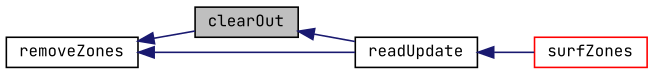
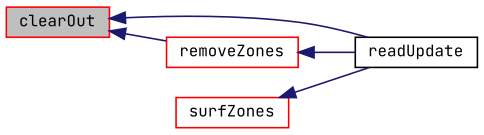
  digraph {
    fontname="JetBrains Mono"
    rankdir=LR
    node [color=black fontname="JetBrains Mono" fontsize=10 shape=record]
    edge [color=midnightblue dir=back fontname="JetBrains Mono" fontsize=10 labelfontname=FreeSans labelfontsize=10 style=solid]
-   n1 [fillcolor=grey75 fontcolor=black height=0.2 label=clearOut style=filled width=0.4]
+   n1 [color=red fillcolor=grey75 fontcolor=black height=0.2 label=clearOut style=filled width=0.4]
    n2 [height=0.2 label=readUpdate width=0.4]
-   n3 [height=0.2 label=removeZones width=0.4]
+   n3 [color=red height=0.2 label=removeZones width=0.4]
    n4 [color=red height=0.2 label=surfZones width=0.4]
    n1 -> n2
-   n3 -> n1
-   n2 -> n4
+   n1 -> n3
+   n4 -> n2
    n3 -> n2
  }
